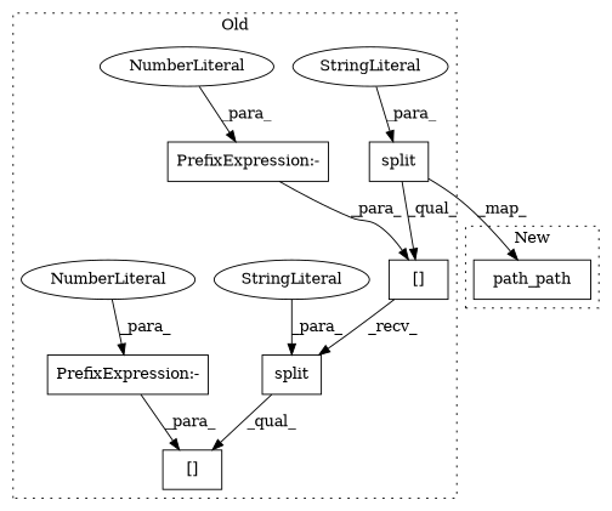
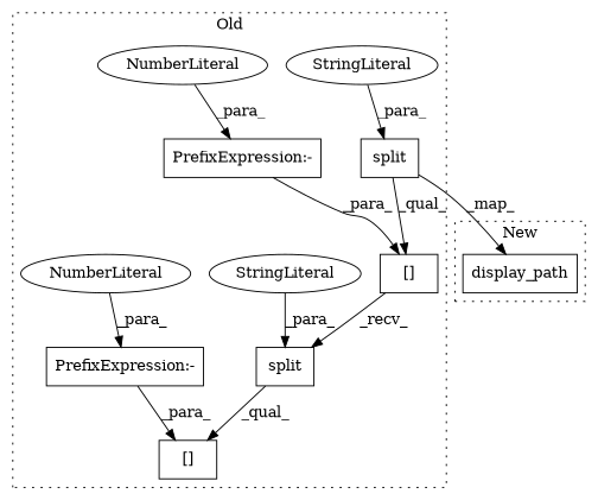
  digraph {
    node [a=32 l=1 shape=box]
    n1 [l="6,1" label=split s="59981,59990"]
    n2 [a=2 l="21,1" label="[]" s="59971,59994"]
    n3 [a=45 l=3 label=StringLiteral s=59987 shape=ellipse]
    n4 [a=38 label="PrefixExpression:-" s=59992]
    n5 [a=34 label=NumberLiteral s=59993 shape=ellipse]
    n6 [a=2 l="36,1" label="[]" s="59971,60009"]
    n7 [l="6,1" label=split s="59996,60005"]
    n8 [a=45 l=3 label=StringLiteral s=60002 shape=ellipse]
    n9 [a=38 label="PrefixExpression:-" s=60007]
    n10 [a=34 label=NumberLiteral s=60008 shape=ellipse]
-   n11 [l="13,1" label=path_path s="59860,59882"]
+   n11 [l="13,1" label=display_path s="59860,59882"]
    subgraph cluster_1 {
      label=Old
      style=dotted
      n1
      n2
      n3
      n4
      n5
      n6
      n7
      n8
      n9
      n10
    }
    subgraph cluster_2 {
      label=New
      style=dotted
      n11
    }
    n1 -> n2 [label=_qual_]
    n1 -> n11 [label=_map_]
    n2 -> n7 [label=_recv_]
    n3 -> n1 [label=_para_]
    n4 -> n2 [label=_para_]
    n5 -> n4 [label=_para_]
    n7 -> n6 [label=_qual_]
    n8 -> n7 [label=_para_]
    n9 -> n6 [label=_para_]
    n10 -> n9 [label=_para_]
  }
